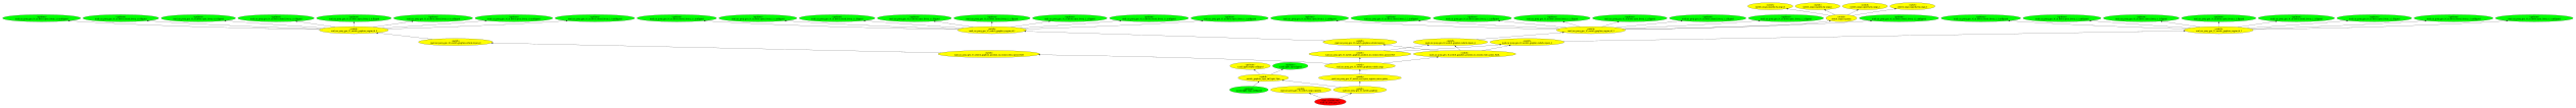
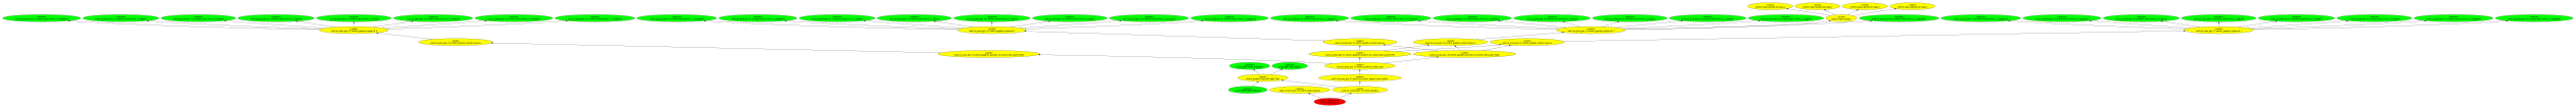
  digraph {
    fontname=Merriweather
    rankdir=BT
    node [fillcolor=green fontname=Merriweather style=filled]
    edge [fontname=Merriweather]
    n1 [label="<spriteset>\nss_tail_light_32px_unflipped"]
    n2 [fillcolor=yellow label="<switch>\nswitch_graphics_layer_tail_light_32px"]
    n3 [label="<spriteset>\nss_tail_light_32px_flipped"]
-   n4 [fillcolor=yellow label="<spriteset>\nss_tail_light_empty_unflipped"]
+   n4 [label="<spriteset>\nss_tail_light_empty_unflipped"]
    n5 [fillcolor=yellow label="<switch>\nswitch_cargo_capacity_by_cargo_0"]
    n6 [fillcolor=yellow label="<switch>\nswitch_cargo_capacity_by_cargo_1"]
    n7 [fillcolor=yellow label="<switch>\nswitch_cargo_capacity_by_cargo_2"]
    n8 [fillcolor=yellow label="<switch>\nswitch_cargo_capacity_by_cargo_3"]
    n9 [fillcolor=yellow label="<switch>\nswitch_cargo_capacity"]
    n10 [label="<spriteset>\nmail_car_pony_gen_3C_ss_doors_closed_livery_1_0_unflipped"]
    n11 [label="<spriteset>\nmail_car_pony_gen_3C_ss_doors_open_livery_1_0_unflipped"]
    n12 [label="<spriteset>\nmail_car_pony_gen_3C_ss_doors_closed_livery_2_0_unflipped"]
    n13 [label="<spriteset>\nmail_car_pony_gen_3C_ss_doors_open_livery_2_0_unflipped"]
    n14 [label="<spriteset>\nmail_car_pony_gen_3C_ss_doors_closed_livery_1_0_flipped"]
    n15 [label="<spriteset>\nmail_car_pony_gen_3C_ss_doors_open_livery_1_0_flipped"]
    n16 [label="<spriteset>\nmail_car_pony_gen_3C_ss_doors_closed_livery_2_0_flipped"]
    n17 [label="<spriteset>\nmail_car_pony_gen_3C_ss_doors_open_livery_2_0_flipped"]
    n18 [fillcolor=yellow label="<switch>\nmail_car_pony_gen_3C_switch_graphics_engine_id_0"]
    n19 [fillcolor=yellow label="<switch>\nmail_car_pony_gen_3C_switch_graphics_vehicle_layers_0"]
    n20 [label="<spriteset>\nmail_car_pony_gen_3C_ss_doors_closed_livery_1_1_unflipped"]
    n21 [label="<spriteset>\nmail_car_pony_gen_3C_ss_doors_open_livery_1_1_unflipped"]
    n22 [label="<spriteset>\nmail_car_pony_gen_3C_ss_doors_closed_livery_2_1_unflipped"]
    n23 [label="<spriteset>\nmail_car_pony_gen_3C_ss_doors_open_livery_2_1_unflipped"]
    n24 [label="<spriteset>\nmail_car_pony_gen_3C_ss_doors_closed_livery_1_1_flipped"]
    n25 [label="<spriteset>\nmail_car_pony_gen_3C_ss_doors_open_livery_1_1_flipped"]
    n26 [label="<spriteset>\nmail_car_pony_gen_3C_ss_doors_closed_livery_2_1_flipped"]
    n27 [label="<spriteset>\nmail_car_pony_gen_3C_ss_doors_open_livery_2_1_flipped"]
    n28 [fillcolor=yellow label="<switch>\nmail_car_pony_gen_3C_switch_graphics_engine_id_1"]
    n29 [fillcolor=yellow label="<switch>\nmail_car_pony_gen_3C_switch_graphics_vehicle_layers_1"]
    n30 [label="<spriteset>\nmail_car_pony_gen_3C_ss_doors_closed_livery_1_2_unflipped"]
    n31 [label="<spriteset>\nmail_car_pony_gen_3C_ss_doors_open_livery_1_2_unflipped"]
    n32 [label="<spriteset>\nmail_car_pony_gen_3C_ss_doors_closed_livery_2_2_unflipped"]
    n33 [label="<spriteset>\nmail_car_pony_gen_3C_ss_doors_open_livery_2_2_unflipped"]
    n34 [label="<spriteset>\nmail_car_pony_gen_3C_ss_doors_closed_livery_1_2_flipped"]
    n35 [label="<spriteset>\nmail_car_pony_gen_3C_ss_doors_open_livery_1_2_flipped"]
    n36 [label="<spriteset>\nmail_car_pony_gen_3C_ss_doors_closed_livery_2_2_flipped"]
    n37 [label="<spriteset>\nmail_car_pony_gen_3C_ss_doors_open_livery_2_2_flipped"]
    n38 [fillcolor=yellow label="<switch>\nmail_car_pony_gen_3C_switch_graphics_engine_id_2"]
    n39 [fillcolor=yellow label="<switch>\nmail_car_pony_gen_3C_switch_graphics_vehicle_layers_2"]
    n40 [label="<spriteset>\nmail_car_pony_gen_3C_ss_doors_closed_livery_1_3_unflipped"]
    n41 [label="<spriteset>\nmail_car_pony_gen_3C_ss_doors_open_livery_1_3_unflipped"]
    n42 [label="<spriteset>\nmail_car_pony_gen_3C_ss_doors_closed_livery_2_3_unflipped"]
    n43 [label="<spriteset>\nmail_car_pony_gen_3C_ss_doors_open_livery_2_3_unflipped"]
    n44 [label="<spriteset>\nmail_car_pony_gen_3C_ss_doors_closed_livery_1_3_flipped"]
    n45 [label="<spriteset>\nmail_car_pony_gen_3C_ss_doors_open_livery_1_3_flipped"]
    n46 [label="<spriteset>\nmail_car_pony_gen_3C_ss_doors_closed_livery_2_3_flipped"]
    n47 [label="<spriteset>\nmail_car_pony_gen_3C_ss_doors_open_livery_2_3_flipped"]
    n48 [fillcolor=yellow label="<switch>\nmail_car_pony_gen_3C_switch_graphics_engine_id_3"]
    n49 [fillcolor=yellow label="<switch>\nmail_car_pony_gen_3C_switch_graphics_vehicle_layers_3"]
    n50 [fillcolor=yellow label="<switch>\nmail_car_pony_gen_3C_switch_graphics_position_in_consist_entry_point_PASS"]
    n51 [fillcolor=yellow label="<switch>\nmail_car_pony_gen_3C_switch_graphics_position_in_consist_entry_point_MAIL"]
    n52 [fillcolor=yellow label="<switch>\nmail_car_pony_gen_3C_switch_graphics_position_in_consist_entry_point_DFLT"]
    n53 [fillcolor=yellow label="<switch>\nmail_car_pony_gen_3C_switch_graphics_vehicle_cargo"]
    n54 [fillcolor=yellow label="<switch>\nmail_car_pony_gen_3C_switch_set_layers_register_more_sprites"]
-   n55 [fillcolor=yellow label="<switch>\nmail_car_pony_gen_3C_switch_graphics"]
+   n55 [fillcolor=yellow label="<switch>\nmail_car_consist_gen_3C_switch_graphics"]
    n56 [fillcolor=yellow label="<switch>\nmail_car_pony_gen_3C_switch_cargo_capacity"]
    n57 [fillcolor=red label="<FEAT_TRAINS 940>\nmail_car_pony_gen_3C"]
    n1 -> n2
    n2 -> n3
    n2 -> n4
    n9 -> n5
    n9 -> n6
    n9 -> n7
    n9 -> n8
    n18 -> n10
    n18 -> n11
    n18 -> n12
    n18 -> n13
    n18 -> n14
    n18 -> n15
    n18 -> n16
    n18 -> n17
    n19 -> n18
    n28 -> n20
    n28 -> n21
    n28 -> n22
    n28 -> n23
    n28 -> n24
    n28 -> n25
    n28 -> n26
    n28 -> n27
    n29 -> n28
    n38 -> n9
    n38 -> n30
    n38 -> n31
    n38 -> n32
    n38 -> n33
    n38 -> n34
    n38 -> n35
    n38 -> n36
    n38 -> n37
    n39 -> n38
    n48 -> n40
    n48 -> n41
    n48 -> n42
    n48 -> n43
    n48 -> n44
    n48 -> n45
    n48 -> n46
    n48 -> n47
    n49 -> n48
    n50 -> n19
    n51 -> n29
    n51 -> n39
    n51 -> n49
    n52 -> n29
    n52 -> n39
    n52 -> n49
    n53 -> n50
    n53 -> n51
    n53 -> n52
    n54 -> n53
    n55 -> n2
    n55 -> n54
    n57 -> n55
    n57 -> n56
  }
